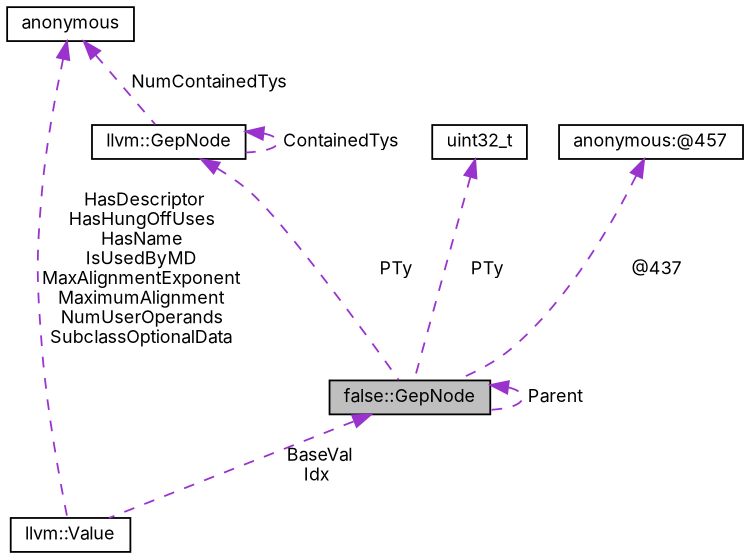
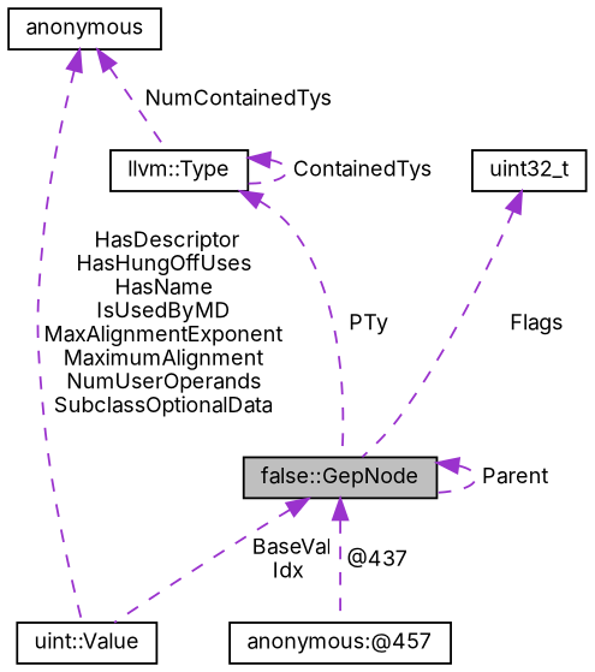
  digraph {
    fontname=Inter
    node [color=black fontname=Inter fontsize=10 shape=box]
    edge [color=darkorchid3 dir=back fontname=Inter fontsize=10 labelfontname=Helvetica labelfontsize=10 style=dashed]
    n1 [fillcolor=grey75 fontcolor=black height=0.2 label="false::GepNode" style=filled width=0.4]
-   n2 [height=0.2 label="llvm::Value" width=0.4]
+   n2 [height=0.2 label="uint::Value" width=0.4]
    n3 [height=0.2 label=uint32_t width=0.4]
    n4 [height=0.2 label=anonymous width=0.4]
-   n5 [height=0.2 label="llvm::GepNode" width=0.4]
+   n5 [height=0.2 label="llvm::Type" width=0.4]
    n6 [height=0.2 label="anonymous:@457" width=0.4]
    n1 -> n1 [label=" Parent"]
    n1 -> n2 [label=" BaseVal\nIdx"]
-   n3 -> n1 [label=" PTy"]
+   n3 -> n1 [label=" Flags"]
    n4 -> n2 [label=" HasDescriptor\nHasHungOffUses\nHasName\nIsUsedByMD\nMaxAlignmentExponent\nMaximumAlignment\nNumUserOperands\nSubclassOptionalData"]
    n4 -> n5 [label=" NumContainedTys"]
    n5 -> n1 [label=" PTy"]
    n5 -> n5 [label=" ContainedTys"]
-   n6 -> n1 [label=" @437"]
+   n1 -> n6 [label=" @437"]
  }
